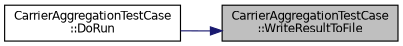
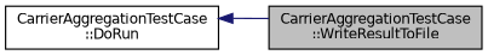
  digraph {
    rankdir=RL
    node [color=black fontname=Helvetica fontsize=10 shape=record style=filled]
    n1 [fillcolor=grey75 fontcolor=black height=0.2 label="CarrierAggregationTestCase\l::WriteResultToFile" width=0.4]
    n2 [fillcolor=white height=0.2 label="CarrierAggregationTestCase\l::DoRun" width=0.4]
-   n1 -> n2 [color=midnightblue dir=back fontname=Helvetica fontsize=10 labelfontname=Helvetica labelfontsize=10 style=solid]
+   n2 -> n1 [color=midnightblue dir=back fontname=Helvetica fontsize=10 labelfontname=Helvetica labelfontsize=10 style=solid]
  }
